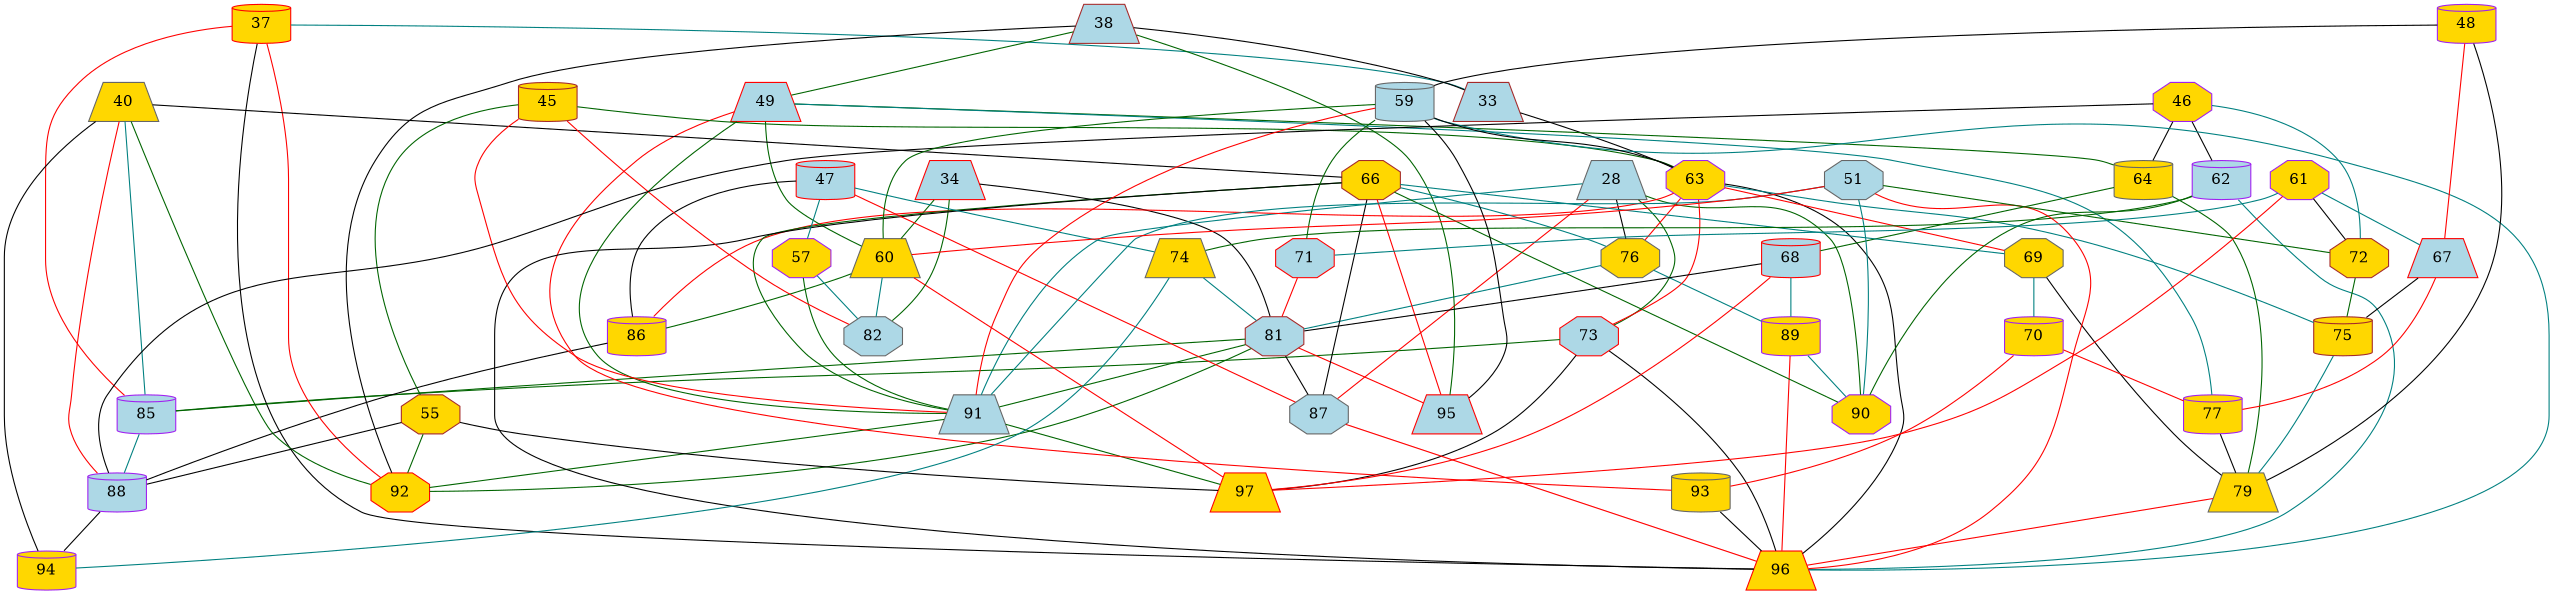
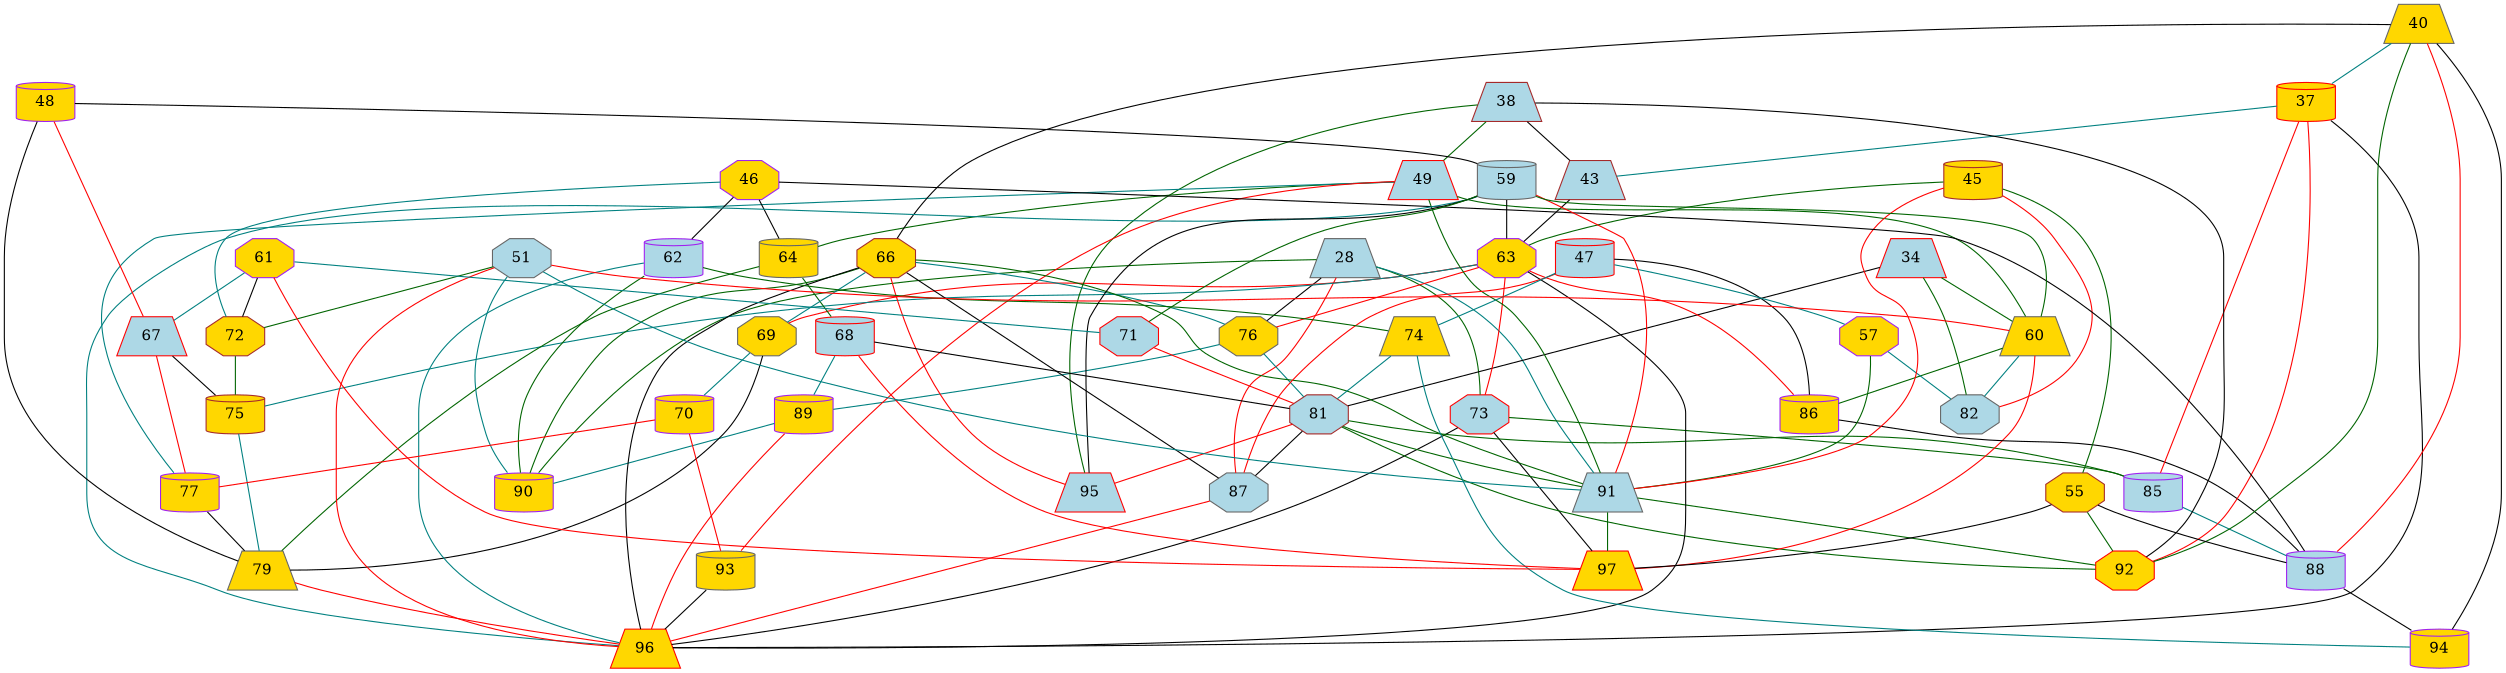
  graph {
    node [color=gray40 fillcolor=gold shape=octagon style=filled]
    edge [color=black]
    28 [fillcolor=lightblue shape=trapezium super="+16"]
    73 [color=red fillcolor=lightblue super="+22"]
    76 [super="+31"]
    87 [fillcolor=lightblue super="+35"]
-   90 [color=purple super="+84"]
+   90 [color=purple shape=cylinder super="+84"]
    91 [fillcolor=lightblue shape=trapezium super="+6+32+78+83"]
    85 [color=purple fillcolor=lightblue shape=cylinder super="+56"]
    96 [color=red shape=trapezium super="+11+65+34+27"]
    97 [color=red shape=trapezium super="+8"]
    81 [color=brown fillcolor=lightblue super="+2+18+23+24"]
    89 [color=purple shape=cylinder super="+20"]
    92 [color=red super="+25"]
    60 [shape=trapezium super="+42"]
    82 [fillcolor=lightblue super="+80"]
    86 [color=purple shape=cylinder]
    n16 [color=red fillcolor=lightblue label=34 shape=trapezium]
    95 [color=red fillcolor=lightblue shape=trapezium]
    37 [color=red shape=cylinder]
-   43 [color=brown fillcolor=lightblue shape=trapezium label=33]
+   43 [color=brown fillcolor=lightblue shape=trapezium]
    63 [color=purple super="+54"]
    88 [color=purple fillcolor=lightblue shape=cylinder super="+33"]
    38 [color=brown fillcolor=lightblue shape=trapezium]
    49 [color=red fillcolor=lightblue shape=trapezium super="+30"]
    64 [shape=cylinder]
    77 [color=purple shape=cylinder]
    93 [shape=cylinder super="+12"]
    40 [shape=trapezium super="+19"]
    66 [color=brown super="+5+53+39"]
    94 [color=purple shape=cylinder]
    69
    n31 [color=red fillcolor=lightblue label=47 shape=cylinder]
    57 [color=purple]
    74 [shape=trapezium]
    75 [color=brown shape=cylinder]
    45 [color=brown shape=cylinder]
    55 [color=brown]
    46 [color=purple]
    62 [color=purple fillcolor=lightblue shape=cylinder]
    72 [color=brown]
    79 [shape=trapezium super="+29"]
    68 [color=red fillcolor=lightblue shape=cylinder]
    59 [fillcolor=lightblue shape=cylinder super="+47+58"]
    71 [color=red fillcolor=lightblue]
    48 [color=purple shape=cylinder]
    67 [color=red fillcolor=lightblue shape=trapezium]
    51 [fillcolor=lightblue super="+50"]
    61 [color=purple]
    70 [color=purple shape=cylinder]
    28 -- 73 [color=darkgreen weight=2]
    28 -- 76
    28 -- 87 [color=red]
    28 -- 90 [color=darkgreen]
    28 -- 91 [color=teal]
    73 -- 85 [color=darkgreen]
    73 -- 96
    73 -- 97
    76 -- 81 [color=teal]
    76 -- 89 [color=teal weight=2]
    87 -- 96 [color=red]
    91 -- 97 [color=darkgreen weight=2]
    91 -- 92 [color=darkgreen]
    85 -- 88 [color=teal]
    81 -- 87 [weight=2]
    81 -- 91 [color=darkgreen]
    81 -- 85 [color=darkgreen weight=2]
    81 -- 92 [color=darkgreen]
    81 -- 95 [color=red]
    89 -- 90 [color=teal]
    89 -- 96 [color=red]
    60 -- 97 [color=red weight=2]
    60 -- 82 [color=teal]
    60 -- 86 [color=darkgreen]
    86 -- 88
    n16 -- 81
    n16 -- 60 [color=darkgreen]
    n16 -- 82 [color=darkgreen weight=2]
    37 -- 85 [color=red]
    37 -- 96
    37 -- 92 [color=red]
    37 -- 43 [color=teal]
    43 -- 63
    63 -- 73 [color=red]
    63 -- 76 [color=red]
    63 -- 96
    63 -- 86 [color=red]
    63 -- 69 [color=red]
    63 -- 75 [color=teal]
    88 -- 94
    38 -- 92
    38 -- 95 [color=darkgreen]
    38 -- 43
    38 -- 49 [color=darkgreen]
    49 -- 91 [color=darkgreen]
    49 -- 60 [color=darkgreen weight=3]
    49 -- 64 [color=darkgreen]
    49 -- 77 [color=teal]
    49 -- 93 [color=red]
    64 -- 79 [color=darkgreen]
    64 -- 68 [color=darkgreen]
    77 -- 79
    93 -- 96 [weight=3]
-   40 -- 85 [color=teal]
+   40 -- 37 [color=teal]
    40 -- 92 [color=darkgreen]
    40 -- 88 [color=red]
    40 -- 66
    40 -- 94 [weight=2]
    66 -- 76 [color=teal]
    66 -- 87
    66 -- 90 [color=darkgreen weight=2]
    66 -- 91 [color=darkgreen]
    66 -- 96 [weight=2]
    66 -- 95 [color=red]
    66 -- 69 [color=teal]
    69 -- 79
    69 -- 70 [color=teal]
    n31 -- 87 [color=red]
    n31 -- 86
    n31 -- 57 [color=teal]
    n31 -- 74 [color=teal]
    57 -- 91 [color=darkgreen]
    57 -- 82 [color=teal weight=2]
    74 -- 81 [color=teal]
    74 -- 94 [color=teal]
    75 -- 79 [color=teal]
    45 -- 91 [color=red]
    45 -- 82 [color=red]
    45 -- 63 [color=darkgreen]
    45 -- 55 [color=darkgreen]
    55 -- 97
    55 -- 92 [color=darkgreen]
    55 -- 88
    46 -- 88
    46 -- 64
    46 -- 62
    46 -- 72 [color=teal]
    62 -- 90 [color=darkgreen]
    62 -- 96 [color=teal]
    62 -- 74 [color=darkgreen]
    72 -- 75 [color=darkgreen]
    79 -- 96 [color=red weight=2]
    68 -- 97 [color=red]
    68 -- 81
    68 -- 89 [color=teal]
    59 -- 91 [color=red weight=3]
    59 -- 96 [color=teal weight=2]
    59 -- 60 [color=darkgreen weight=3]
    59 -- 95
    59 -- 63 [weight=2]
    59 -- 71 [color=darkgreen weight=2]
    71 -- 81 [color=red]
    48 -- 79 [weight=2]
    48 -- 59
    48 -- 67 [color=red]
    67 -- 77 [color=red]
    67 -- 75
    51 -- 90 [color=teal]
    51 -- 91 [color=teal weight=2]
    51 -- 96 [color=red]
    51 -- 60 [color=red]
    51 -- 72 [color=darkgreen]
    61 -- 97 [color=red]
    61 -- 72
    61 -- 71 [color=teal]
    61 -- 67 [color=teal]
    70 -- 77 [color=red]
    70 -- 93 [color=red weight=2]
  }
